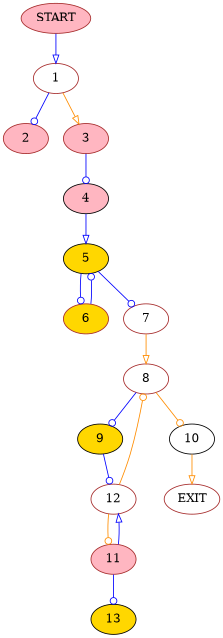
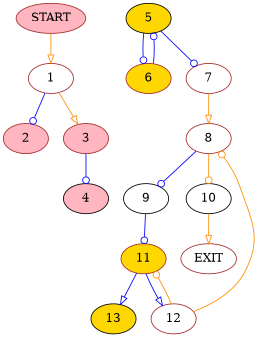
  digraph {
    node [color=brown fillcolor=white style=filled]
    edge [arrowhead=odot color=blue]
    n1 [fillcolor=lightpink label=START]
    1
    2 [fillcolor=lightpink]
    3 [fillcolor=lightpink]
    n5 [label=EXIT]
    4 [color=black fillcolor=lightpink]
    5 [color=black fillcolor=gold]
    6 [fillcolor=gold]
    7
    8
-   9 [color=black fillcolor=gold]
+   9 [color=black]
    10 [color=black]
-   11 [fillcolor=lightpink]
+   11 [fillcolor=gold]
    12
    13 [color=black fillcolor=gold]
-   n1 -> 1 [arrowhead=onormal]
+   n1 -> 1 [arrowhead=onormal color=darkorange]
    1 -> 2
    1 -> 3 [arrowhead=onormal color=darkorange]
    3 -> 4
-   4 -> 5 [arrowhead=onormal]
    5 -> 6
    5 -> 7
    6 -> 5
    7 -> 8 [arrowhead=onormal color=darkorange]
    8 -> 9
    8 -> 10 [color=darkorange]
-   9 -> 12
+   9 -> 11
    10 -> n5 [arrowhead=onormal color=darkorange]
    11 -> 12 [arrowhead=onormal]
-   11 -> 13
+   11 -> 13 [arrowhead=onormal]
    12 -> 8 [color=darkorange]
    12 -> 11 [color=darkorange]
  }
